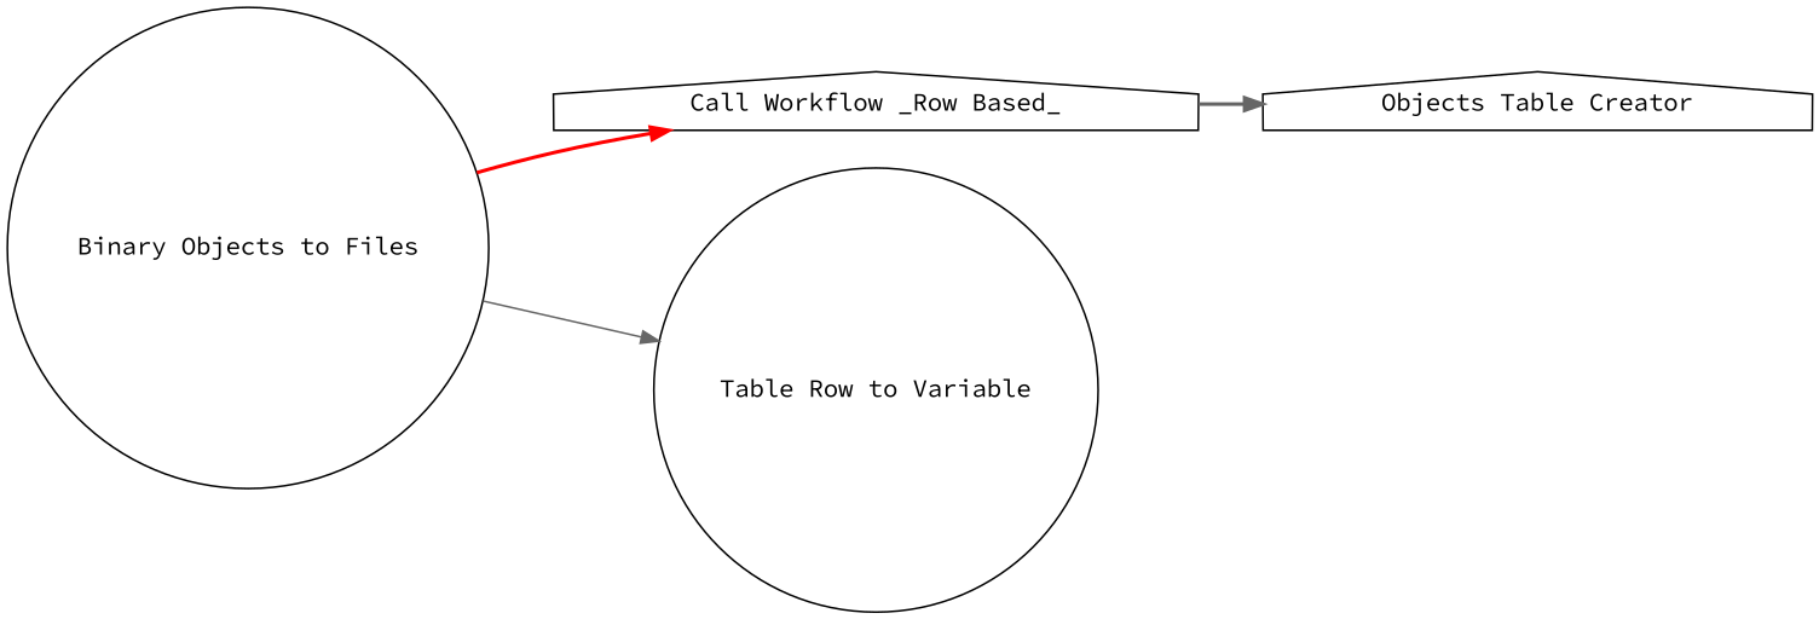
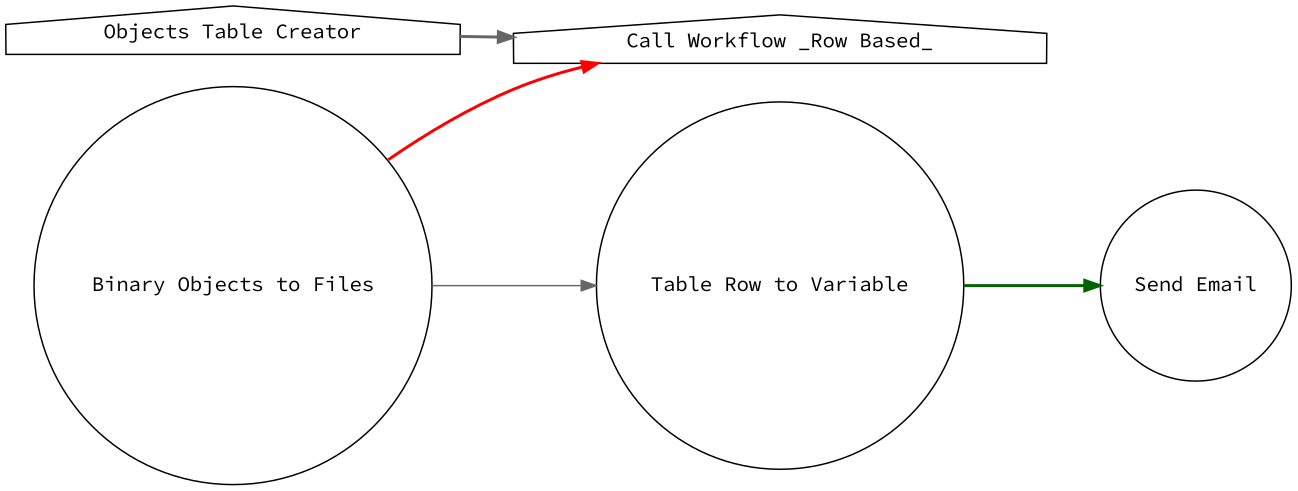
  digraph {
    fontname="Source Code Pro"
    rankdir=LR
    node [fontname="Source Code Pro" shape=circle]
    edge [color=gray40 fontname="Source Code Pro" style=bold]
    n1 [label="Objects Table Creator" shape=house]
    n2 [label="Call Workflow _Row Based_" shape=house]
    n3 [label="Binary Objects to Files"]
    n4 [label="Table Row to Variable"]
-   n2 -> n1
+   n5 [label="Send Email"]
+   n1 -> n2
    n3 -> n2 [color=red]
    n3 -> n4 [style=solid]
+   n4 -> n5 [color=darkgreen]
  }
